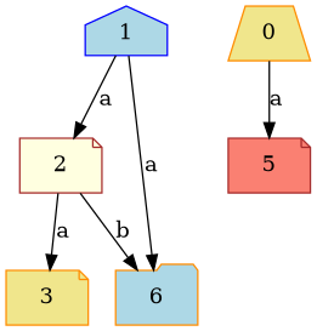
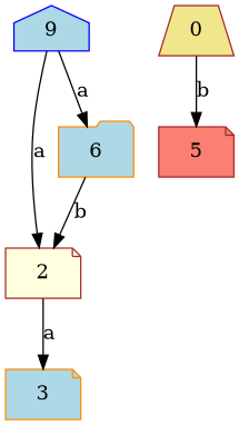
  strict digraph {
    node [color=darkorange fillcolor=lightblue shape=note style=filled]
-   1 [color=blue shape=house]
+   1 [color=blue shape=house label=9]
    2 [color=brown fillcolor=lightyellow]
    6 [shape=folder]
-   3 [fillcolor=khaki]
-   0 [fillcolor=khaki shape=trapezium]
+   3
+   0 [color=brown fillcolor=khaki shape=trapezium]
    5 [color=brown fillcolor=salmon]
    1 -> 2 [label=a]
    1 -> 6 [label=a]
-   2 -> 6 [label=b]
+   6 -> 2 [label=b]
    2 -> 3 [label=a]
-   0 -> 5 [label=a]
+   0 -> 5 [label=b]
  }
